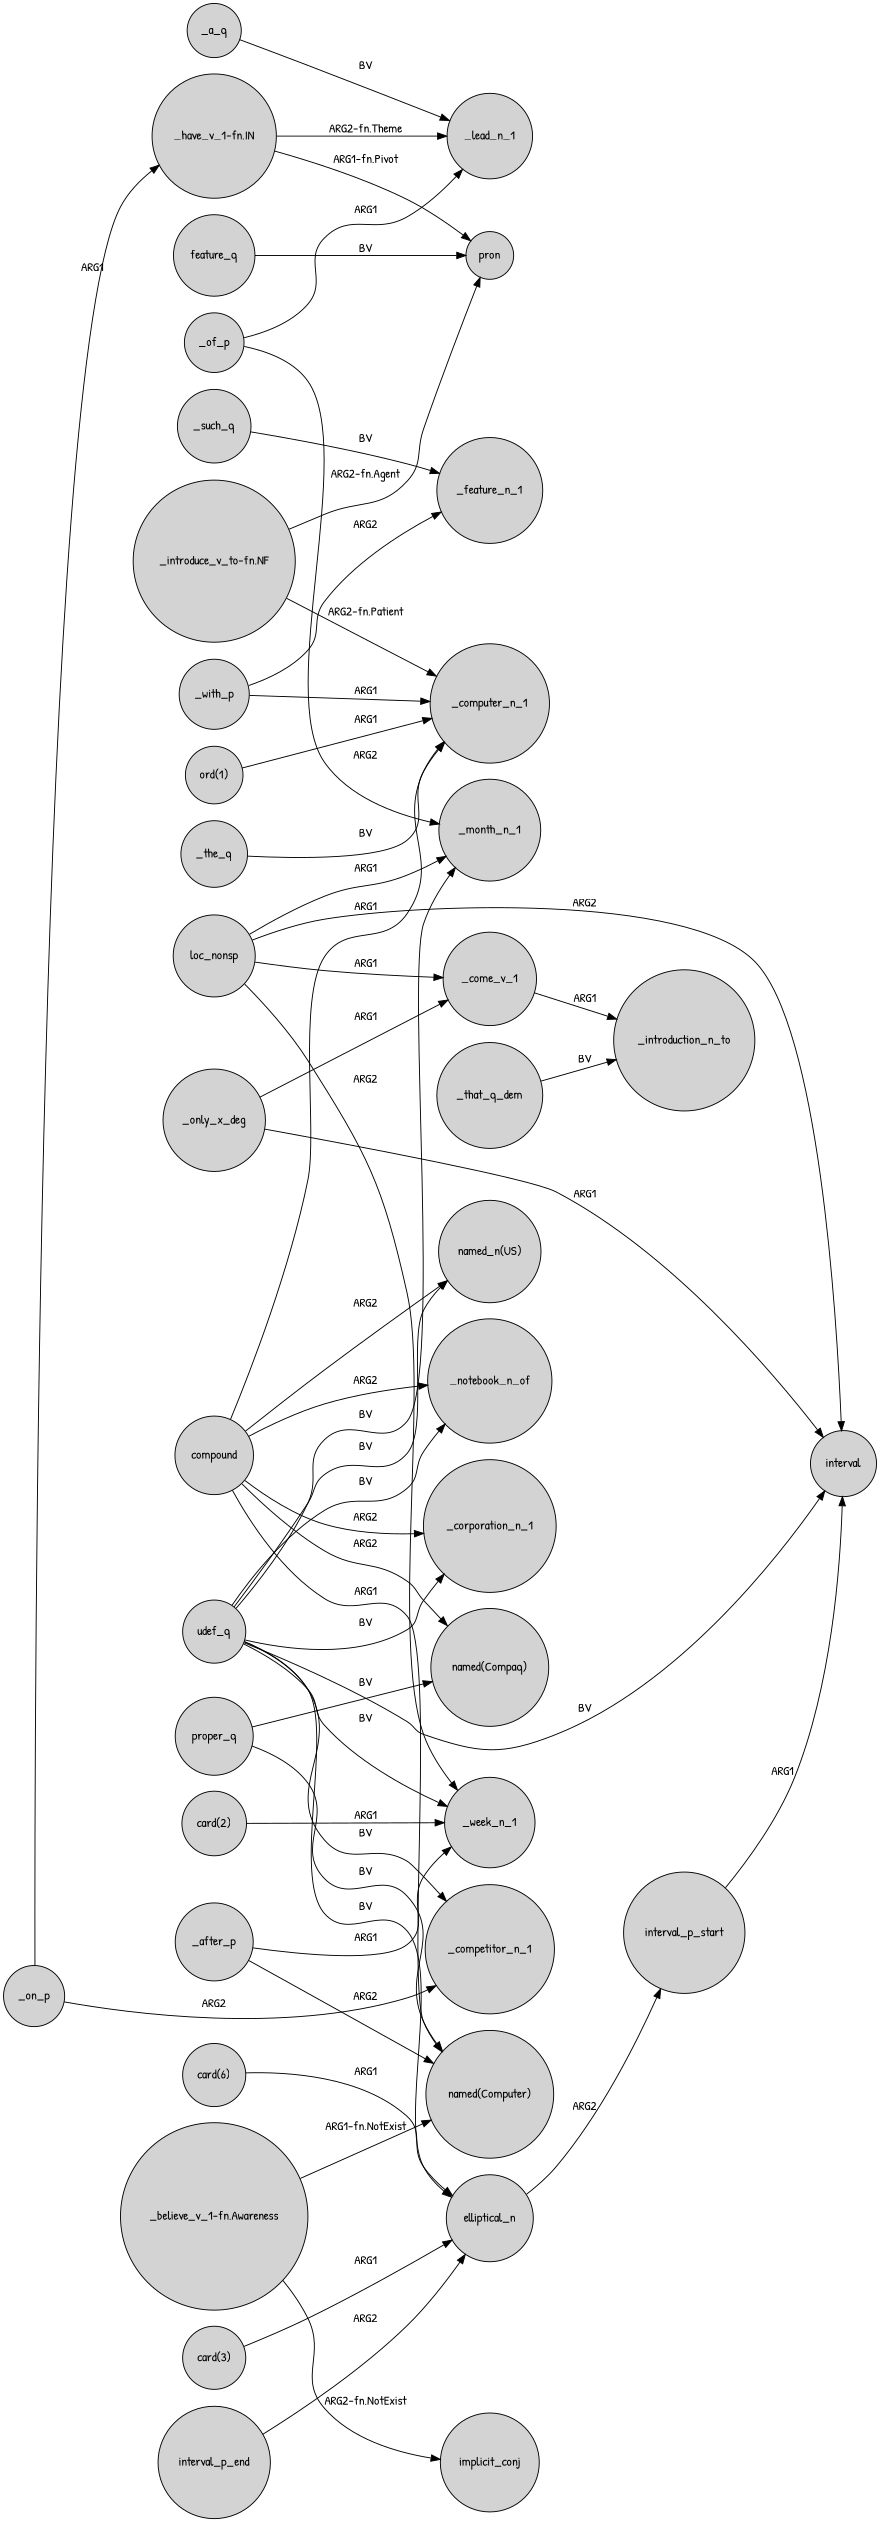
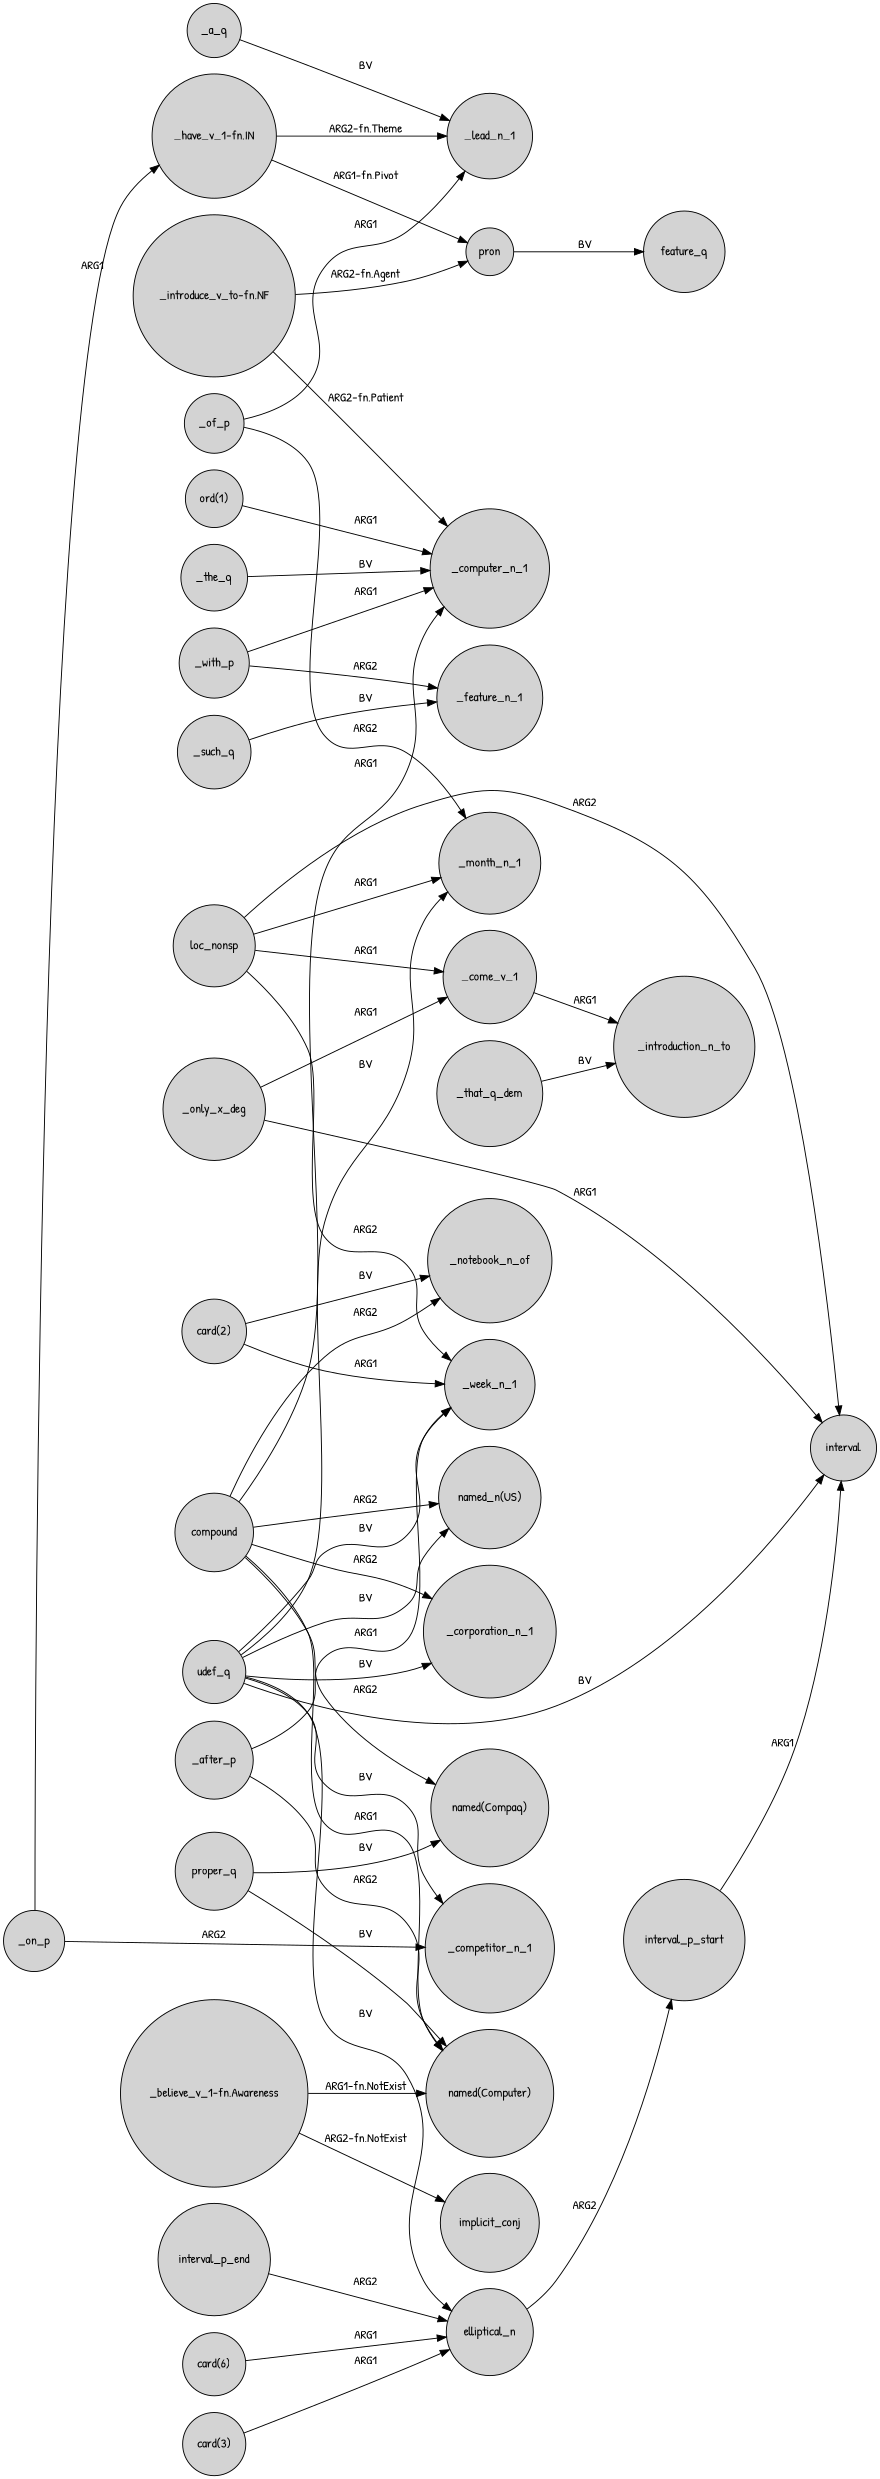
  digraph {
    fontname="Patrick Hand"
    rankdir=LR
    node [fontname="Patrick Hand" shape=circle style=filled]
    edge [fontname="Patrick Hand"]
    _of_p
    _lead_n_1
    _month_n_1
    _come_v_1
    _introduction_n_to
    loc_nonsp
    interval
    _week_n_1
    udef_q
    "named_n(US)"
    elliptical_n
    _corporation_n_1
    _notebook_n_of
    _competitor_n_1
    interval_p_start
    _that_q_dem
    _with_p
    _computer_n_1
    _feature_n_1
    "_have_v_1-fn.IN"
    pron
    proper_q
    "named(Compaq)"
    "named(Computer)"
    compound
    interval_p_end
    "card(2)"
    _after_p
    _on_p
    "ord(1)"
    "_introduce_v_to-fn.NF"
    "card(3)"
    n33 [label=feature_q]
    "_believe_v_1-fn.Awareness"
    implicit_conj
    _such_q
    _a_q
    _only_x_deg
    "card(6)"
    _the_q
    _of_p -> _lead_n_1 [label=ARG1]
    _of_p -> _month_n_1 [label=ARG2]
    _come_v_1 -> _introduction_n_to [label=ARG1]
    loc_nonsp -> _month_n_1 [label=ARG1]
    loc_nonsp -> _come_v_1 [label=ARG1]
    loc_nonsp -> interval [label=ARG2]
    loc_nonsp -> _week_n_1 [label=ARG2]
    udef_q -> _month_n_1 [label=BV]
    udef_q -> interval [label=BV]
    udef_q -> _week_n_1 [label=BV]
    udef_q -> "named_n(US)" [label=BV]
    udef_q -> elliptical_n [label=BV]
    udef_q -> _corporation_n_1 [label=BV]
-   udef_q -> _notebook_n_of [label=BV]
+   "card(2)" -> _notebook_n_of [label=BV]
    udef_q -> _competitor_n_1 [label=BV]
    elliptical_n -> interval_p_start [label=ARG2]
    interval_p_start -> interval [label=ARG1]
    _that_q_dem -> _introduction_n_to [label=BV]
    _with_p -> _computer_n_1 [label=ARG1]
    _with_p -> _feature_n_1 [label=ARG2]
    "_have_v_1-fn.IN" -> _lead_n_1 [label="ARG2-fn.Theme"]
    "_have_v_1-fn.IN" -> pron [label="ARG1-fn.Pivot"]
    proper_q -> "named(Compaq)" [label=BV]
    proper_q -> "named(Computer)" [label=BV]
    compound -> "named_n(US)" [label=ARG2]
    compound -> _corporation_n_1 [label=ARG2]
    compound -> _notebook_n_of [label=ARG2]
    compound -> _computer_n_1 [label=ARG1]
    compound -> "named(Compaq)" [label=ARG2]
    compound -> "named(Computer)" [label=ARG1]
    interval_p_end -> elliptical_n [label=ARG2]
    "card(2)" -> _week_n_1 [label=ARG1]
    _after_p -> _week_n_1 [label=ARG1]
    _after_p -> "named(Computer)" [label=ARG2]
    _on_p -> _competitor_n_1 [label=ARG2]
    _on_p -> "_have_v_1-fn.IN" [label=ARG1]
    "ord(1)" -> _computer_n_1 [label=ARG1]
    "_introduce_v_to-fn.NF" -> _computer_n_1 [label="ARG2-fn.Patient"]
    "_introduce_v_to-fn.NF" -> pron [label="ARG2-fn.Agent"]
    "card(3)" -> elliptical_n [label=ARG1]
-   n33 -> pron [label=BV]
+   pron -> n33 [label=BV]
    "_believe_v_1-fn.Awareness" -> "named(Computer)" [label="ARG1-fn.NotExist"]
    "_believe_v_1-fn.Awareness" -> implicit_conj [label="ARG2-fn.NotExist"]
    _such_q -> _feature_n_1 [label=BV]
    _a_q -> _lead_n_1 [label=BV]
    _only_x_deg -> _come_v_1 [label=ARG1]
    _only_x_deg -> interval [label=ARG1]
    "card(6)" -> elliptical_n [label=ARG1]
    _the_q -> _computer_n_1 [label=BV]
  }
